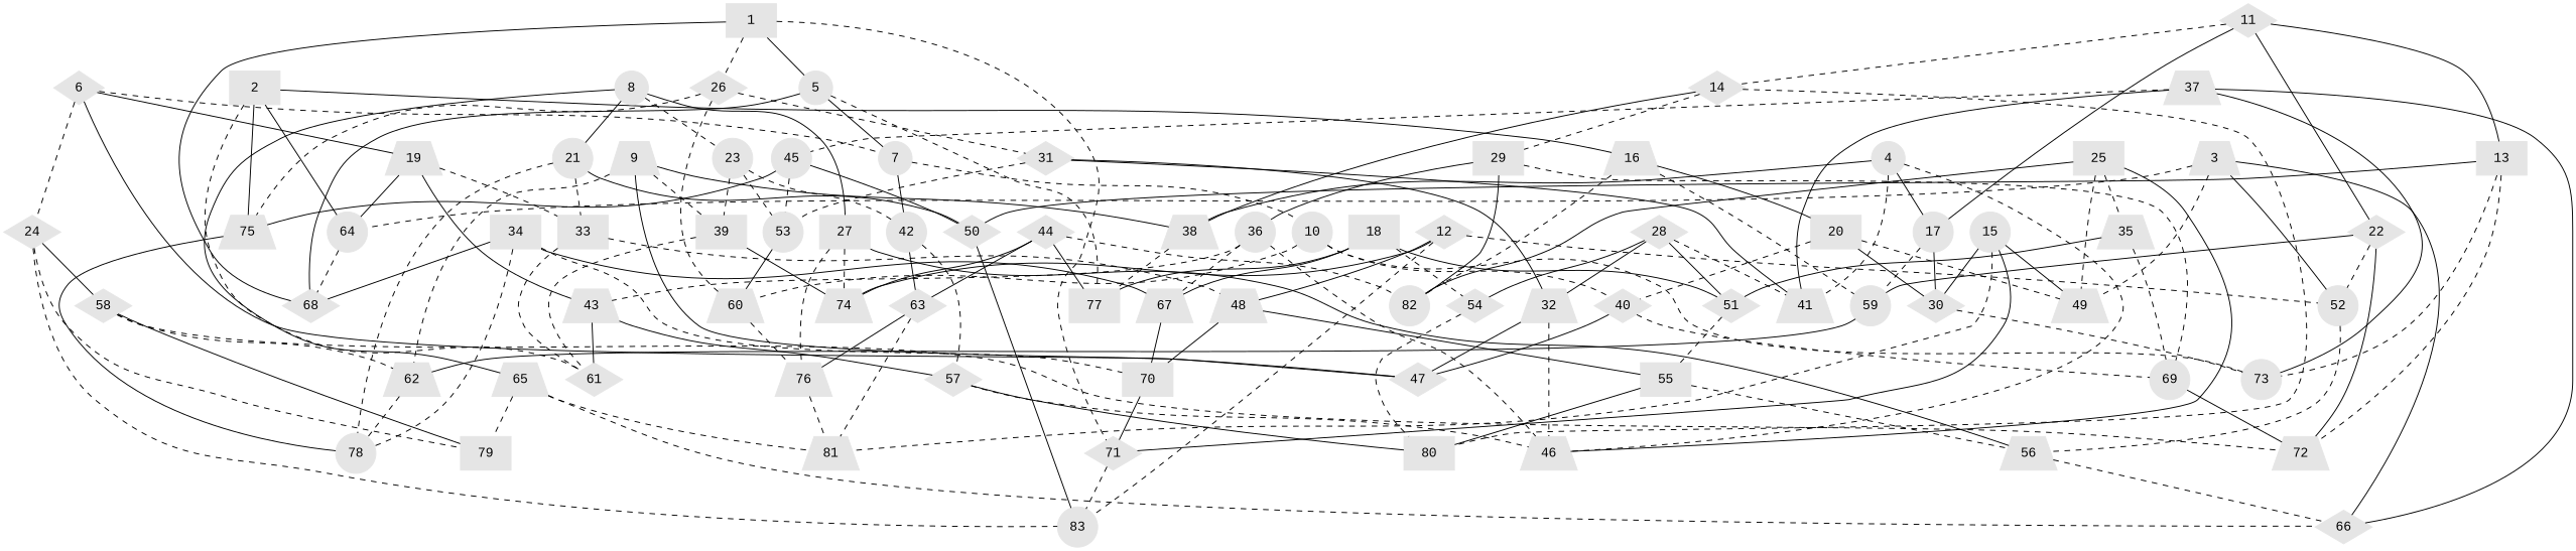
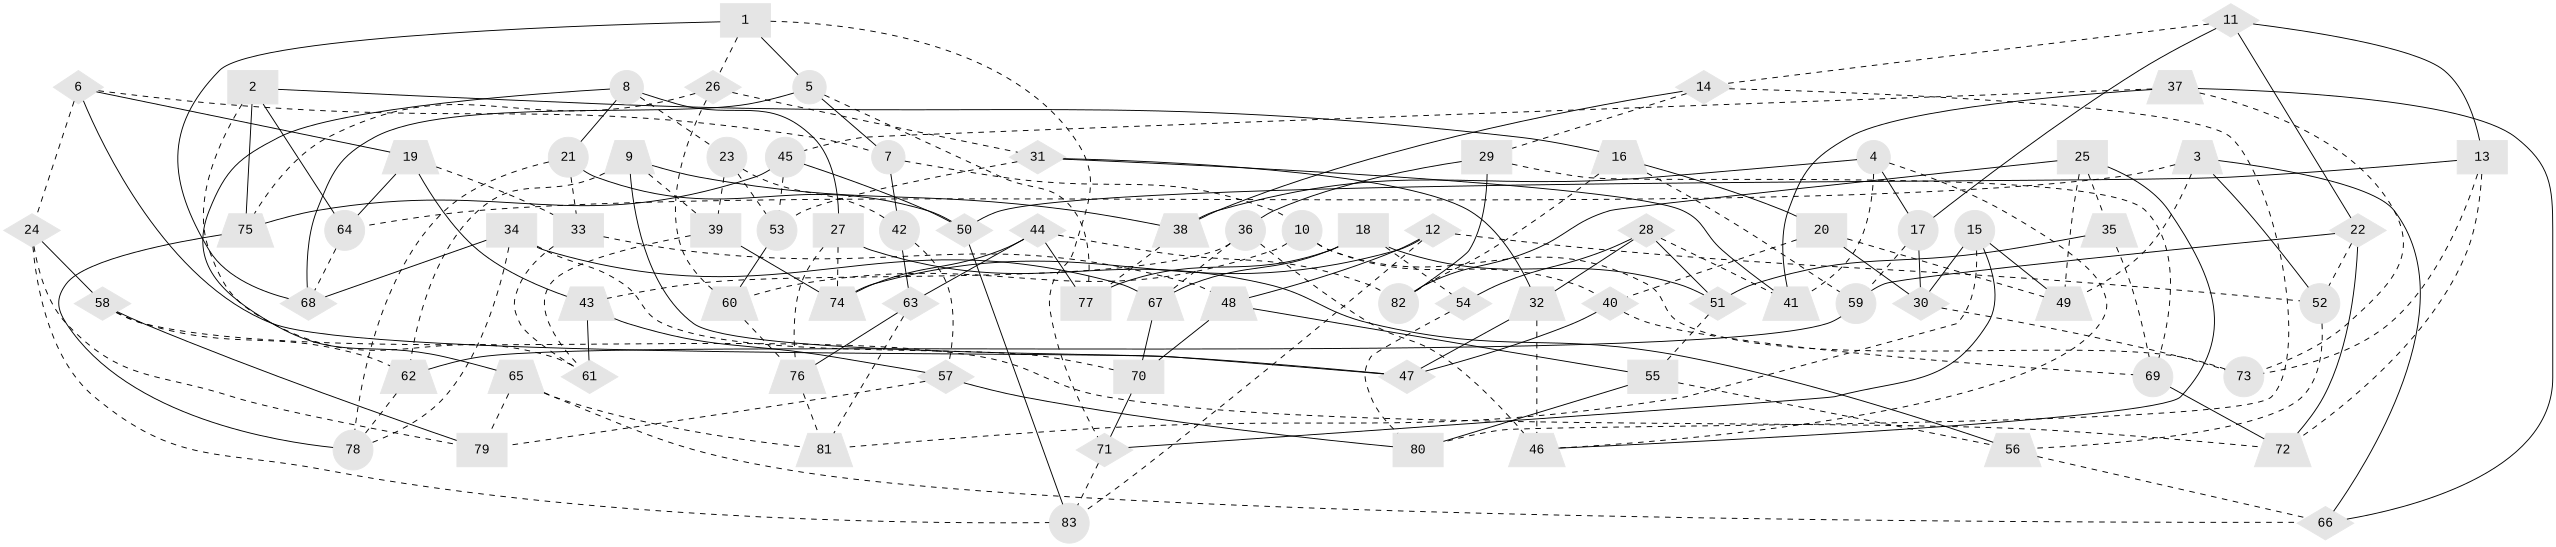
  graph {
    fontname="Liberation Mono"
    node [color=gray90 fontname="Liberation Mono" shape=diamond style=filled]
    edge [fontname="Liberation Mono" style=dashed]
    1 [shape=box]
    5 [shape=circle]
    26
    68
    71
    7 [shape=circle]
    77 [shape=box]
    75 [shape=trapezium]
    60 [shape=trapezium]
    31
    83 [shape=circle]
    2 [shape=box]
    16 [shape=trapezium]
    61
    64 [shape=circle]
    20 [shape=box]
    59 [shape=circle]
    82 [shape=circle]
    78 [shape=circle]
    3 [shape=trapezium]
    49 [shape=trapezium]
    52 [shape=circle]
    66
    56 [shape=trapezium]
    4 [shape=circle]
    17 [shape=circle]
    38 [shape=trapezium]
    41 [shape=trapezium]
    46 [shape=trapezium]
    30
    10 [shape=circle]
    42 [shape=circle]
    6
    19 [shape=trapezium]
    24
    47
    33 [shape=box]
    43 [shape=trapezium]
    58
    79 [shape=box]
    40
    73 [shape=circle]
    57
    63
    8 [shape=circle]
    21 [shape=circle]
    23 [shape=circle]
    27 [shape=box]
    65 [shape=trapezium]
    50
    39 [shape=box]
    53 [shape=circle]
    74 [shape=trapezium]
    76 [shape=trapezium]
    81 [shape=trapezium]
    9 [shape=trapezium]
    62 [shape=trapezium]
    69 [shape=circle]
    11
    13 [shape=box]
    14
    22
    72 [shape=trapezium]
    29 [shape=box]
    80 [shape=box]
    12
    48 [shape=trapezium]
    70 [shape=box]
    55 [shape=box]
    36 [shape=circle]
    15 [shape=circle]
    18 [shape=box]
    51
    54
    67 [shape=trapezium]
    25 [shape=box]
    35 [shape=trapezium]
    32 [shape=trapezium]
    28
    34 [shape=box]
    37 [shape=trapezium]
    45 [shape=circle]
    44
    1 -- 5 [style=solid]
    1 -- 26
    1 -- 68 [style=solid]
    1 -- 71
    5 -- 68 [style=solid]
    5 -- 7 [style=solid]
    5 -- 77
    26 -- 75
    26 -- 60
    26 -- 31
    71 -- 83
    7 -- 10
    7 -- 42 [style=solid]
    75 -- 78 [style=solid]
    60 -- 76
    31 -- 41 [style=solid]
    31 -- 53
    31 -- 32 [style=solid]
    2 -- 75 [style=solid]
    2 -- 16 [style=solid]
    2 -- 61
    2 -- 64 [style=solid]
    16 -- 20 [style=solid]
    16 -- 59
    16 -- 82
    64 -- 68
    20 -- 49
    20 -- 30 [style=solid]
    20 -- 40
    59 -- 62 [style=solid]
    3 -- 64
    3 -- 49
    3 -- 52 [style=solid]
    3 -- 66 [style=solid]
    52 -- 56
    56 -- 66
    4 -- 17 [style=solid]
    4 -- 38 [style=solid]
    4 -- 41
    4 -- 46
    17 -- 59
    17 -- 30 [style=solid]
    38 -- 77
    30 -- 73
    10 -- 60
    10 -- 40
    10 -- 73
    42 -- 57
    42 -- 63 [style=solid]
    6 -- 7
    6 -- 19 [style=solid]
    6 -- 24
    6 -- 47 [style=solid]
    19 -- 64 [style=solid]
    19 -- 33
    19 -- 43 [style=solid]
    24 -- 83
    24 -- 58 [style=solid]
    24 -- 79
    33 -- 61
    33 -- 48
    43 -- 61 [style=solid]
    43 -- 57 [style=solid]
    58 -- 79 [style=solid]
    58 -- 62
    58 -- 72
    40 -- 47 [style=solid]
    40 -- 69
-   57 -- 46
+   57 -- 79
    57 -- 80 [style=solid]
    63 -- 76 [style=solid]
    63 -- 81
    8 -- 21 [style=solid]
    8 -- 23
    8 -- 27 [style=solid]
    8 -- 65 [style=solid]
    21 -- 78
    21 -- 33
    21 -- 50 [style=solid]
    23 -- 42
    23 -- 39
    23 -- 53
    27 -- 56 [style=solid]
    27 -- 74
    27 -- 76
    65 -- 66
    65 -- 79
    65 -- 81
    50 -- 83 [style=solid]
    39 -- 61
    39 -- 74 [style=solid]
    53 -- 60 [style=solid]
    76 -- 81
    9 -- 38 [style=solid]
    9 -- 47 [style=solid]
    9 -- 39
    9 -- 62
    62 -- 78
    69 -- 72 [style=solid]
    11 -- 17 [style=solid]
    11 -- 13 [style=solid]
    11 -- 14
    11 -- 22 [style=solid]
    13 -- 73
    13 -- 50 [style=solid]
    13 -- 72
    14 -- 38 [style=solid]
    14 -- 29
    14 -- 80
    22 -- 59 [style=solid]
    22 -- 52
    22 -- 72 [style=solid]
    29 -- 82 [style=solid]
    29 -- 69
    29 -- 36 [style=solid]
    12 -- 83
    12 -- 52
    12 -- 74 [style=solid]
    12 -- 48 [style=solid]
    48 -- 70 [style=solid]
    48 -- 55 [style=solid]
    70 -- 71 [style=solid]
    55 -- 56
    55 -- 80 [style=solid]
    36 -- 46
    36 -- 43
    36 -- 67
    15 -- 71 [style=solid]
    15 -- 49 [style=solid]
    15 -- 30 [style=solid]
    15 -- 81
    18 -- 77 [style=solid]
    18 -- 51 [style=solid]
    18 -- 54
    18 -- 67 [style=solid]
    51 -- 55
    54 -- 80
    67 -- 70 [style=solid]
    25 -- 82 [style=solid]
    25 -- 49
    25 -- 46 [style=solid]
    25 -- 35
    35 -- 69
    35 -- 51 [style=solid]
    32 -- 46
    32 -- 47 [style=solid]
    28 -- 41
    28 -- 51 [style=solid]
    28 -- 54 [style=solid]
    28 -- 32 [style=solid]
    34 -- 68 [style=solid]
    34 -- 78
    34 -- 70
    34 -- 67 [style=solid]
    37 -- 66 [style=solid]
    37 -- 41 [style=solid]
-   37 -- 73 [style=solid]
+   37 -- 73
    37 -- 45
    45 -- 75 [style=solid]
    45 -- 50 [style=solid]
    45 -- 53
    44 -- 77 [style=solid]
    44 -- 82
    44 -- 63 [style=solid]
    44 -- 74 [style=solid]
  }
